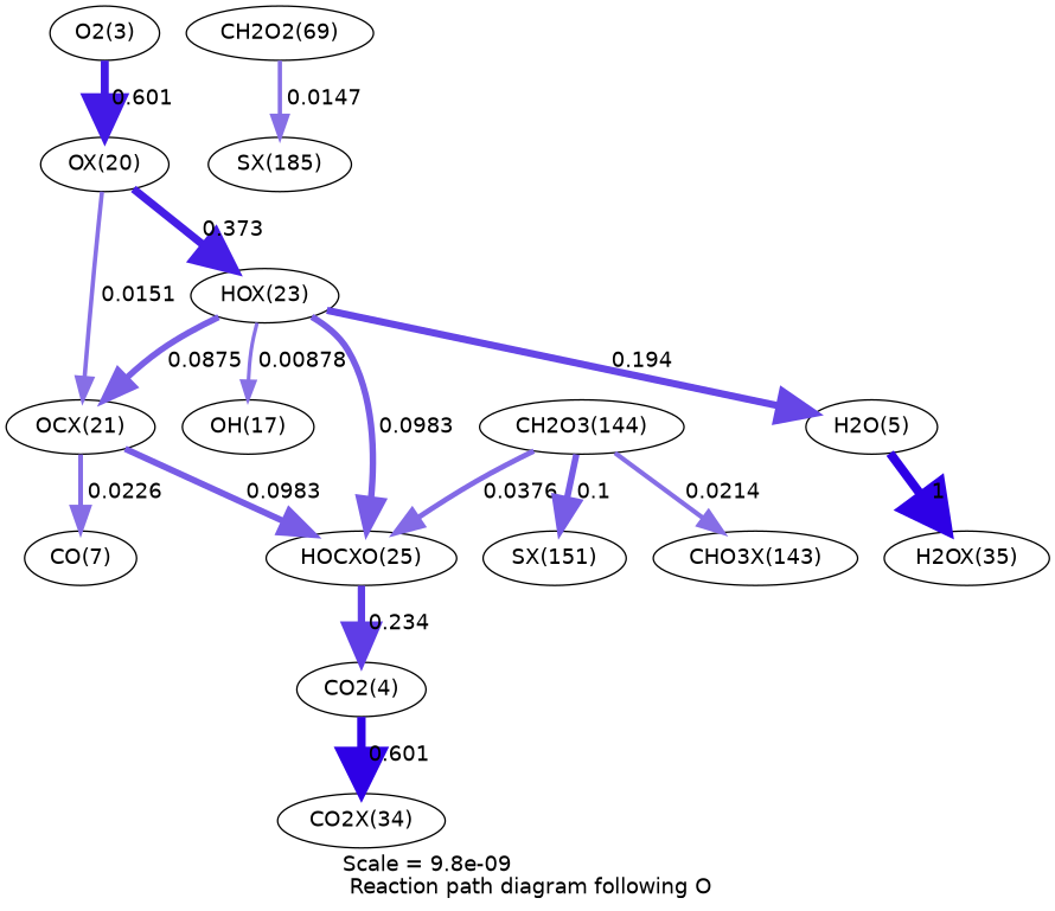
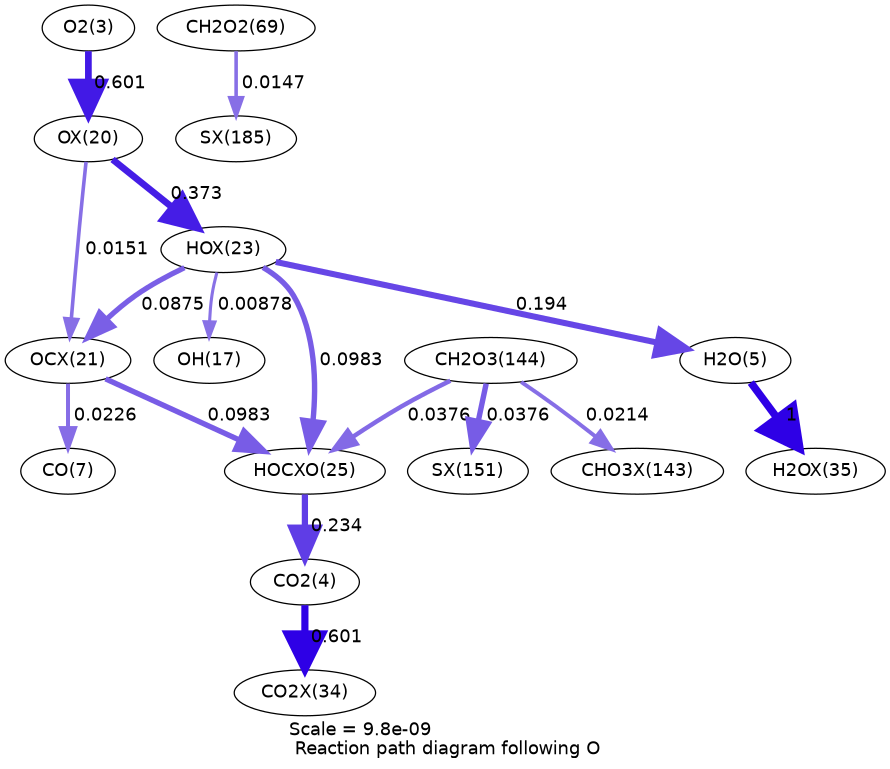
  digraph {
    fontname=Helvetica
    label="Scale = 9.8e-09\l Reaction path diagram following O"
    node [fontname=Helvetica]
    edge [arrowsize=2.12 color="0.7, 0.515, 0.9" fontname=Helvetica penwidth=4.25]
    n1 [label="O2(3)"]
    n2 [label="OX(20)"]
    n3 [label="HOX(23)"]
    n4 [label="OCX(21)"]
    n5 [label="OH(17)"]
    n6 [label="H2O(5)"]
    n7 [label="HOCXO(25)"]
    n8 [label="CO(7)"]
    n9 [label="H2OX(35)"]
    n10 [label="CO2(4)"]
    n11 [label="CO2X(34)"]
    n12 [label="CH2O3(144)"]
    n13 [label="SX(151)"]
    n14 [label="CHO3X(143)"]
    n15 [label="CH2O2(69)"]
    n16 [label="SX(185)"]
    n1 -> n2 [arrowsize=2.64 color="0.7, 0.888, 0.9" label=" 0.601" penwidth=5.28]
    n2 -> n3 [arrowsize=2.63 color="0.7, 0.873, 0.9" label=" 0.373" penwidth=5.25]
    n2 -> n4 [arrowsize=1.42 label=" 0.0151" penwidth=2.83]
    n3 -> n4 [arrowsize=2.08 color="0.7, 0.587, 0.9" label=" 0.0875" penwidth=4.16]
    n3 -> n5 [arrowsize=1.21 color="0.7, 0.509, 0.9" label=" 0.00878" penwidth=2.43]
    n3 -> n6 [arrowsize=2.38 color="0.7, 0.694, 0.9" label=" 0.194" penwidth=4.76]
    n3 -> n7 [color="0.7, 0.598, 0.9" label=" 0.0983"]
    n4 -> n7 [color="0.7, 0.598, 0.9" label=" 0.0983"]
    n4 -> n8 [arrowsize=1.57 color="0.7, 0.523, 0.9" label=" 0.0226" penwidth=3.14]
    n6 -> n9 [arrowsize=3 color="0.7, 1.5, 0.9" label=" 1" penwidth=6]
    n7 -> n10 [arrowsize=2.45 color="0.7, 0.734, 0.9" label=" 0.234" penwidth=4.9]
    n10 -> n11 [arrowsize=2.81 color="0.7, 1.1, 0.9" label=" 0.601" penwidth=5.62]
    n12 -> n7 [arrowsize=1.76 color="0.7, 0.538, 0.9" label=" 0.0376" penwidth=3.52]
-   n12 -> n13 [arrowsize=2.13 color="0.7, 0.6, 0.9" label=" 0.1" penwidth=4.26]
+   n12 -> n13 [arrowsize=2.13 color="0.7, 0.6, 0.9" label=" 0.0376" penwidth=4.26]
    n12 -> n14 [arrowsize=1.55 color="0.7, 0.521, 0.9" label=" 0.0214" penwidth=3.1]
    n15 -> n16 [arrowsize=1.41 label=" 0.0147" penwidth=2.81]
  }
